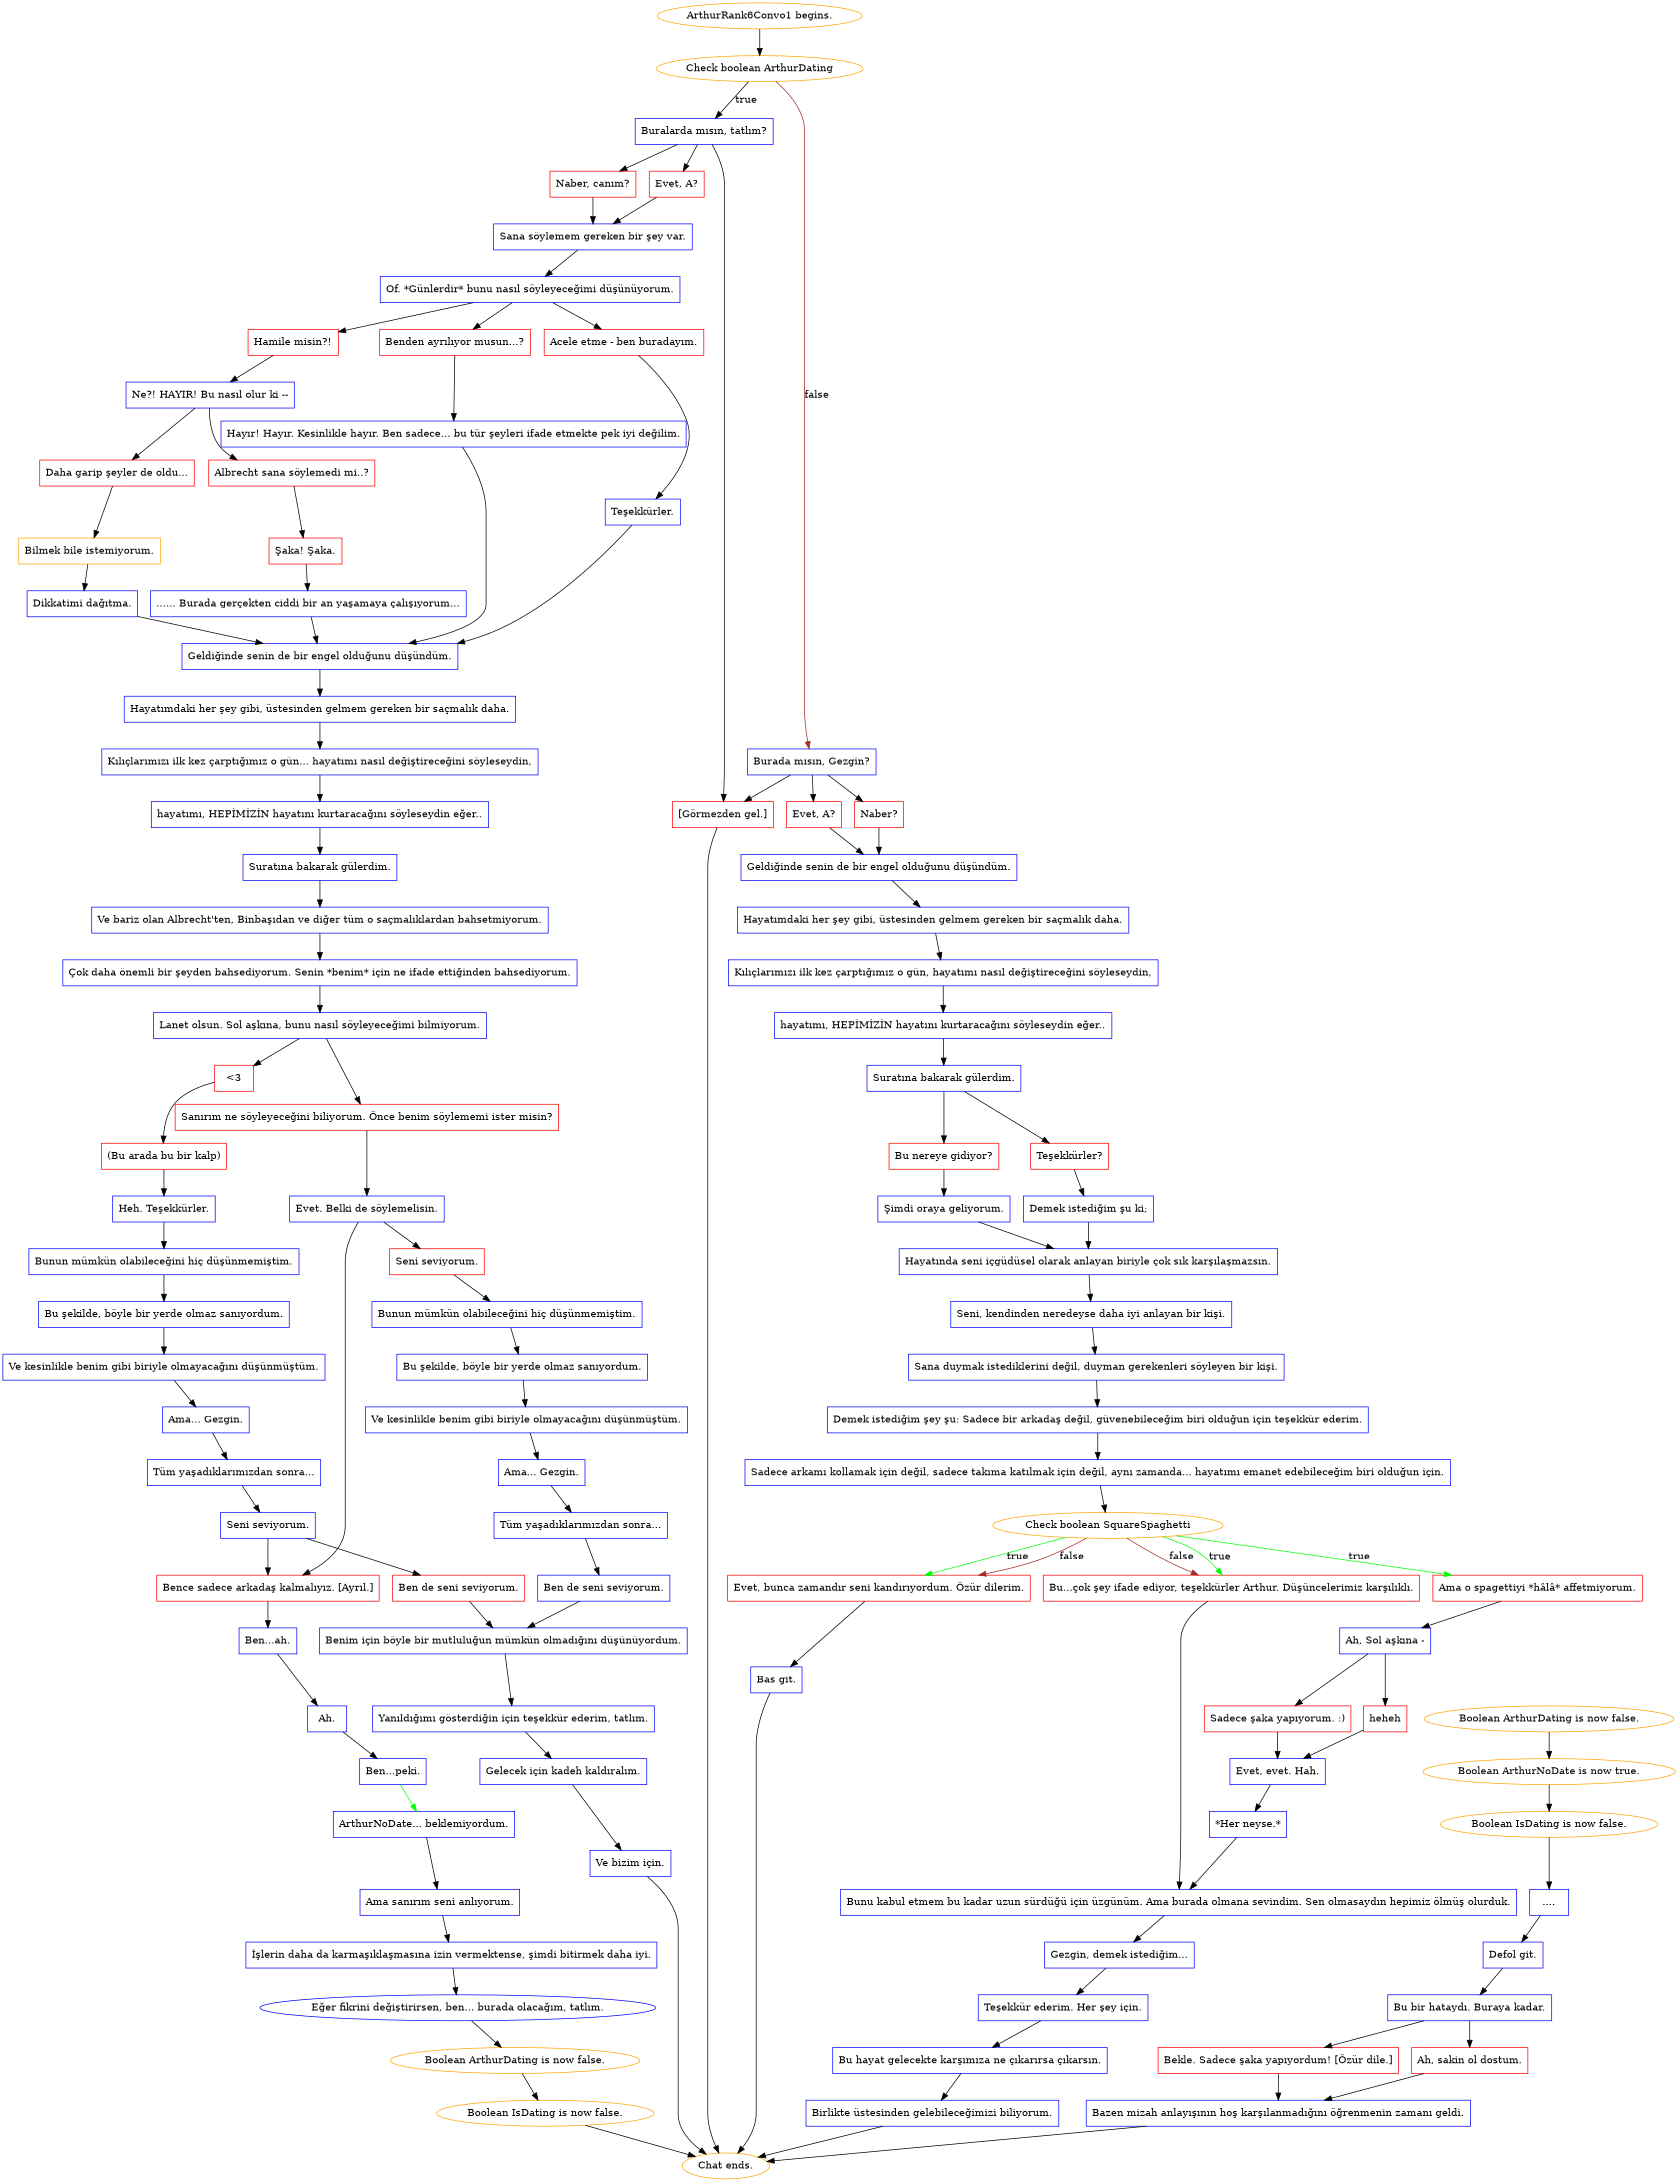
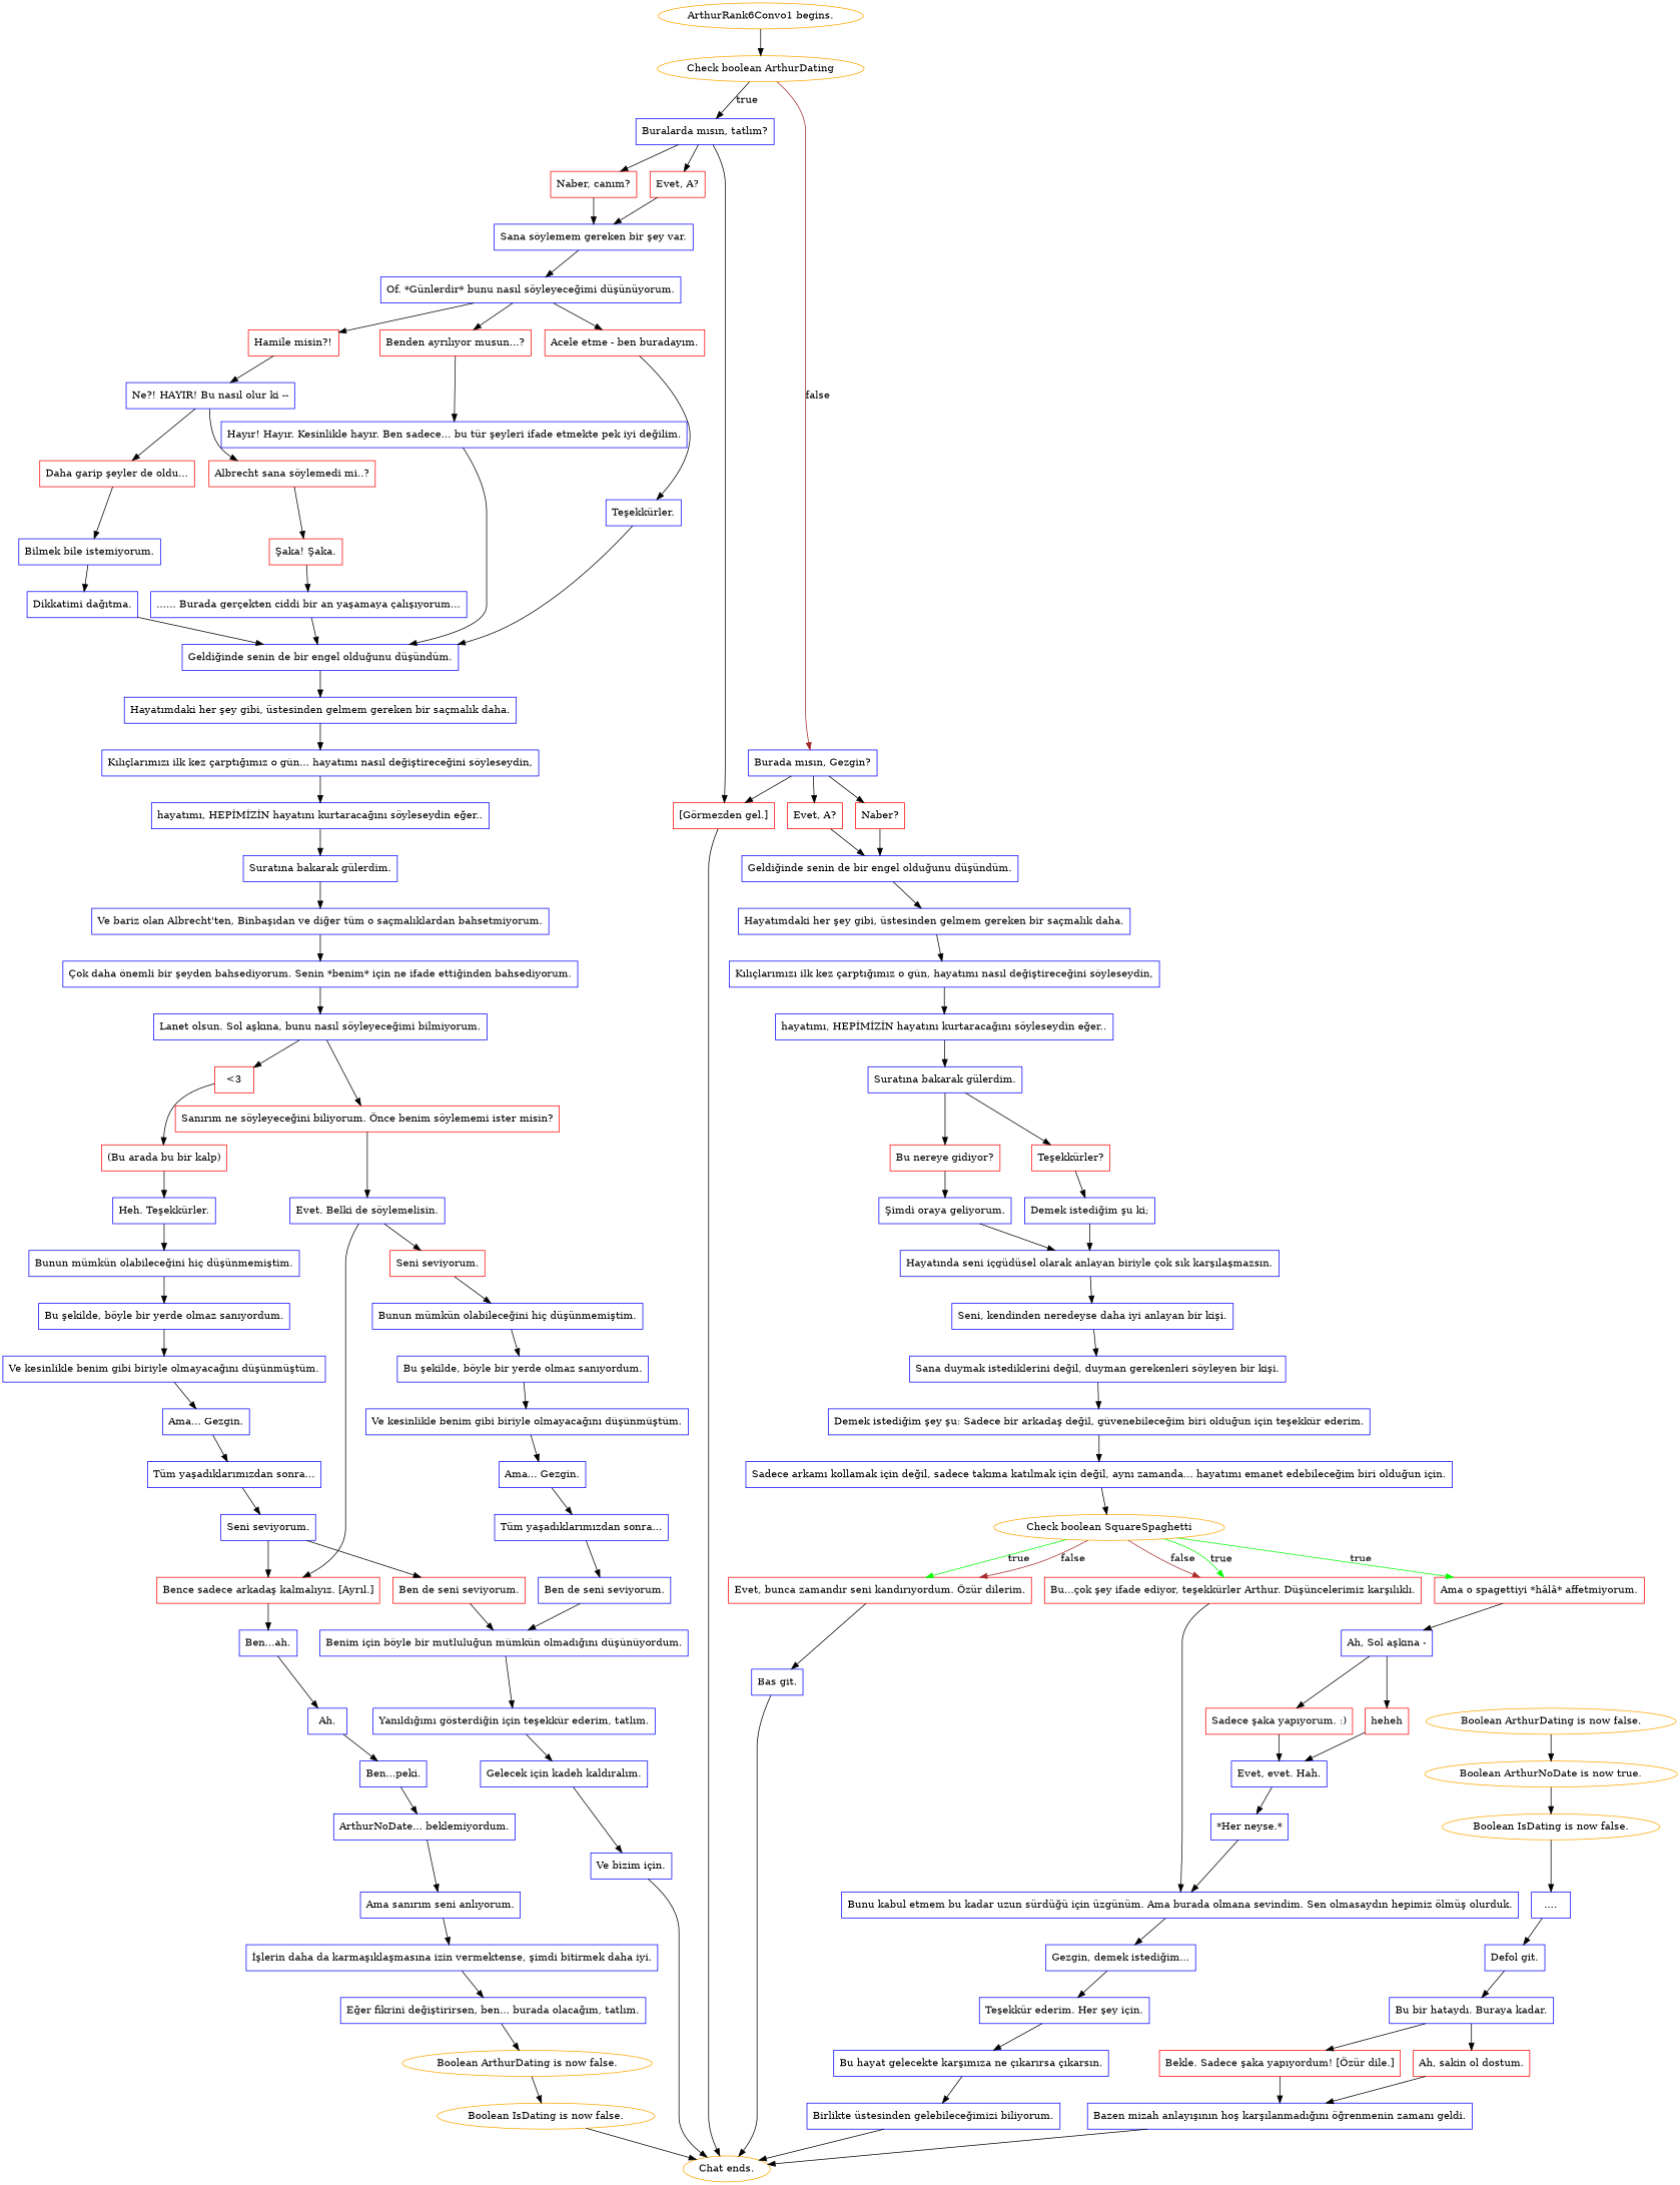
  digraph {
    node [color=blue shape=box]
    "ArthurRank6Convo1 begins." [color=orange shape=""]
    n2 [color=orange label="Check boolean ArthurDating" shape=""]
    n3 [label="Buralarda mısın, tatlım?"]
    n4 [label="Burada mısın, Gezgin?"]
    n5 [color=red label="Evet, A?"]
    n6 [color=red label="Naber, canım?"]
    n7 [color=red label="[Görmezden gel.]"]
    n8 [color=red label="Naber?"]
    n9 [color=red label="Evet, A?"]
    n10 [label="Sana söylemem gereken bir şey var."]
    "Chat ends." [color=orange shape=""]
    n12 [label="Geldiğinde senin de bir engel olduğunu düşündüm."]
    n13 [label="Of. *Günlerdir* bunu nasıl söyleyeceğimi düşünüyorum."]
    n14 [label="Hayatımdaki her şey gibi, üstesinden gelmem gereken bir saçmalık daha."]
    n15 [color=red label="Hamile misin?!"]
    n16 [color=red label="Benden ayrılıyor musun...?"]
    n17 [color=red label="Acele etme - ben buradayım."]
    n18 [label="Kılıçlarımızı ilk kez çarptığımız o gün, hayatımı nasıl değiştireceğini söyleseydin,"]
    n19 [label="Ne?! HAYIR! Bu nasıl olur ki --"]
    n20 [label="Hayır! Hayır. Kesinlikle hayır. Ben sadece... bu tür şeyleri ifade etmekte pek iyi değilim."]
    n21 [label="Teşekkürler."]
    n22 [label="hayatımı, HEPİMİZİN hayatını kurtaracağını söyleseydin eğer.."]
    n23 [color=red label="Daha garip şeyler de oldu..."]
    n24 [color=red label="Albrecht sana söylemedi mi..?"]
    n25 [label="Geldiğinde senin de bir engel olduğunu düşündüm."]
    n26 [label="Suratına bakarak gülerdim."]
-   n27 [color=orange label="Bilmek bile istemiyorum."]
+   n27 [label="Bilmek bile istemiyorum."]
    n28 [color=red label="Şaka! Şaka."]
    n29 [label="Hayatımdaki her şey gibi, üstesinden gelmem gereken bir saçmalık daha."]
    n30 [color=red label="Teşekkürler?"]
    n31 [color=red label="Bu nereye gidiyor?"]
    n32 [label="Dikkatimi dağıtma."]
    n33 [label="...... Burada gerçekten ciddi bir an yaşamaya çalışıyorum..."]
    n34 [label="Kılıçlarımızı ilk kez çarptığımız o gün... hayatımı nasıl değiştireceğini söyleseydin,"]
    n35 [label="Demek istediğim şu ki;"]
    n36 [label="Şimdi oraya geliyorum."]
    n37 [label="hayatımı, HEPİMİZİN hayatını kurtaracağını söyleseydin eğer.."]
    n38 [label="Hayatında seni içgüdüsel olarak anlayan biriyle çok sık karşılaşmazsın."]
    n39 [label="Suratına bakarak gülerdim."]
    n40 [label="Seni, kendinden neredeyse daha iyi anlayan bir kişi."]
    n41 [label="Ve bariz olan Albrecht'ten, Binbaşıdan ve diğer tüm o saçmalıklardan bahsetmiyorum."]
    n42 [label="Sana duymak istediklerini değil, duyman gerekenleri söyleyen bir kişi."]
    n43 [label="Çok daha önemli bir şeyden bahsediyorum. Senin *benim* için ne ifade ettiğinden bahsediyorum."]
    n44 [label="Demek istediğim şey şu: Sadece bir arkadaş değil, güvenebileceğim biri olduğun için teşekkür ederim."]
    n45 [label="Lanet olsun. Sol aşkına, bunu nasıl söyleyeceğimi bilmiyorum."]
    n46 [label="Sadece arkamı kollamak için değil, sadece takıma katılmak için değil, aynı zamanda... hayatımı emanet edebileceğim biri olduğun için."]
    n47 [color=red label="Sanırım ne söyleyeceğini biliyorum. Önce benim söylememi ister misin?"]
    n48 [color=red label="<3"]
    n49 [color=orange label="Check boolean SquareSpaghetti" shape=""]
    n50 [label="Evet. Belki de söylemelisin."]
    n51 [color=red label="(Bu arada bu bir kalp)"]
    n52 [color=red label="Ama o spagettiyi *hâlâ* affetmiyorum."]
    n53 [color=red label="Bu...çok şey ifade ediyor, teşekkürler Arthur. Düşüncelerimiz karşılıklı."]
    n54 [color=red label="Evet, bunca zamandır seni kandırıyordum. Özür dilerim."]
    n55 [color=red label="Seni seviyorum."]
    n56 [color=red label="Bence sadece arkadaş kalmalıyız. [Ayrıl.]"]
    n57 [label="Heh. Teşekkürler."]
    n58 [color=orange label="Boolean ArthurDating is now false." shape=""]
    n59 [color=orange label="Boolean ArthurNoDate is now true." shape=""]
    n60 [label="Ah, Sol aşkına -"]
    n61 [label="Bunu kabul etmem bu kadar uzun sürdüğü için üzgünüm. Ama burada olmana sevindim. Sen olmasaydın hepimiz ölmüş olurduk."]
    n62 [label="Bas git."]
    n63 [label="Bunun mümkün olabileceğini hiç düşünmemiştim."]
    n64 [label="Ben...ah."]
    n65 [label="Bunun mümkün olabileceğini hiç düşünmemiştim."]
    n66 [color=orange label="Boolean IsDating is now false." shape=""]
    n67 [color=red label=heheh]
    n68 [color=red label="Sadece şaka yapıyorum. :)"]
    n69 [label="Gezgin, demek istediğim..."]
    n70 [label="Bu şekilde, böyle bir yerde olmaz sanıyordum."]
    n71 [label="Ah."]
    n72 [label="Bu şekilde, böyle bir yerde olmaz sanıyordum."]
    n73 [label="...."]
    n74 [label="Evet, evet. Hah."]
    n75 [label="Teşekkür ederim. Her şey için."]
    n76 [label="Ve kesinlikle benim gibi biriyle olmayacağını düşünmüştüm."]
    n77 [label="Ben...peki."]
    n78 [label="Ve kesinlikle benim gibi biriyle olmayacağını düşünmüştüm."]
    n79 [label="Defol git."]
    n80 [label="*Her neyse.*"]
    n81 [label="Bu hayat gelecekte karşımıza ne çıkarırsa çıkarsın."]
    n82 [label="Ama... Gezgin."]
    n83 [label="ArthurNoDate... beklemiyordum."]
    n84 [label="Ama... Gezgin."]
    n85 [label="Bu bir hataydı. Buraya kadar."]
    n86 [label="Birlikte üstesinden gelebileceğimizi biliyorum."]
    n87 [label="Tüm yaşadıklarımızdan sonra..."]
    n88 [label="Ama sanırım seni anlıyorum."]
    n89 [label="Tüm yaşadıklarımızdan sonra..."]
    n90 [color=red label="Bekle. Sadece şaka yapıyordum! [Özür dile.]"]
    n91 [color=red label="Ah, sakin ol dostum."]
    n92 [label="Ben de seni seviyorum."]
    n93 [label="İşlerin daha da karmaşıklaşmasına izin vermektense, şimdi bitirmek daha iyi."]
    n94 [label="Seni seviyorum."]
    n95 [label="Bazen mizah anlayışının hoş karşılanmadığını öğrenmenin zamanı geldi."]
    n96 [label="Benim için böyle bir mutluluğun mümkün olmadığını düşünüyordum."]
-   n97 [label="Eğer fikrini değiştirirsen, ben... burada olacağım, tatlım." shape=ellipse]
+   n97 [label="Eğer fikrini değiştirirsen, ben... burada olacağım, tatlım."]
    n98 [color=red label="Ben de seni seviyorum."]
    n99 [label="Yanıldığımı gösterdiğin için teşekkür ederim, tatlım."]
    n100 [color=orange label="Boolean ArthurDating is now false." shape=""]
    n101 [label="Gelecek için kadeh kaldıralım."]
    n102 [color=orange label="Boolean IsDating is now false." shape=""]
    n103 [label="Ve bizim için."]
    "ArthurRank6Convo1 begins." -> n2
    n2 -> n3 [color=black label=true]
    n2 -> n4 [color=brown label=false]
    n3 -> n5
    n3 -> n6
    n3 -> n7
    n4 -> n7
    n4 -> n8
    n4 -> n9
    n5 -> n10
    n6 -> n10
    n7 -> "Chat ends."
    n8 -> n12
    n9 -> n12
    n10 -> n13
    n12 -> n14
    n13 -> n15
    n13 -> n16
    n13 -> n17
    n14 -> n18
    n15 -> n19
    n16 -> n20
    n17 -> n21
    n18 -> n22
    n19 -> n23
    n19 -> n24
    n20 -> n25
    n21 -> n25
    n22 -> n26
    n23 -> n27
    n24 -> n28
    n25 -> n29
    n26 -> n30
    n26 -> n31
    n27 -> n32
    n28 -> n33
    n29 -> n34
    n30 -> n35
    n31 -> n36
    n32 -> n25
    n33 -> n25
    n34 -> n37
    n35 -> n38
    n36 -> n38
    n37 -> n39
    n38 -> n40
    n39 -> n41
    n40 -> n42
    n41 -> n43
    n42 -> n44
    n43 -> n45
    n44 -> n46
    n45 -> n47
    n45 -> n48
    n46 -> n49
    n47 -> n50
    n48 -> n51
    n49 -> n52 [color=green label=true]
    n49 -> n53 [color=green label=true]
    n49 -> n53 [color=brown label=false]
    n49 -> n54 [color=green label=true]
    n49 -> n54 [color=brown label=false]
    n50 -> n55
    n50 -> n56
    n51 -> n57
    n52 -> n60
    n53 -> n61
    n54 -> n62
    n55 -> n63
    n56 -> n64
    n57 -> n65
    n58 -> n59
    n59 -> n66
    n60 -> n67
    n60 -> n68
    n61 -> n69
    n62 -> "Chat ends."
    n63 -> n70
    n64 -> n71
    n65 -> n72
    n66 -> n73
    n67 -> n74
    n68 -> n74
    n69 -> n75
    n70 -> n76
    n71 -> n77
    n72 -> n78
    n73 -> n79
    n74 -> n80
    n75 -> n81
    n76 -> n82
-   n77 -> n83 [color=green]
+   n77 -> n83
    n78 -> n84
    n79 -> n85
    n80 -> n61
    n81 -> n86
    n82 -> n87
    n83 -> n88
    n84 -> n89
    n85 -> n90
    n85 -> n91
    n86 -> "Chat ends."
    n87 -> n92
    n88 -> n93
    n89 -> n94
    n90 -> n95
    n91 -> n95
    n92 -> n96
    n93 -> n97
    n94 -> n56
    n94 -> n98
    n95 -> "Chat ends."
    n96 -> n99
    n97 -> n100
    n98 -> n96
    n99 -> n101
    n100 -> n102
    n101 -> n103
    n102 -> "Chat ends."
    n103 -> "Chat ends."
  }
